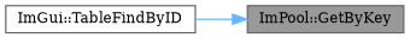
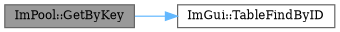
  digraph {
    rankdir=RL
    fontname="DejaVu Serif"
    node [fontname="DejaVu Serif" fontsize=10 shape=box style=filled]
    n1 [color=gray40 fillcolor=grey60 fontcolor=black height=0.2 label="ImPool::GetByKey" width=0.4]
    n2 [color=grey40 fillcolor=white height=0.2 label="ImGui::TableFindByID" width=0.4]
-   n1 -> n2 [color=steelblue1 dir=back fontname="DejaVu Serif" fontsize=10 labelfontname=Helvetica labelfontsize=10 style=solid]
+   n2 -> n1 [color=steelblue1 dir=back fontname="DejaVu Serif" fontsize=10 labelfontname=Helvetica labelfontsize=10 style=solid]
  }
